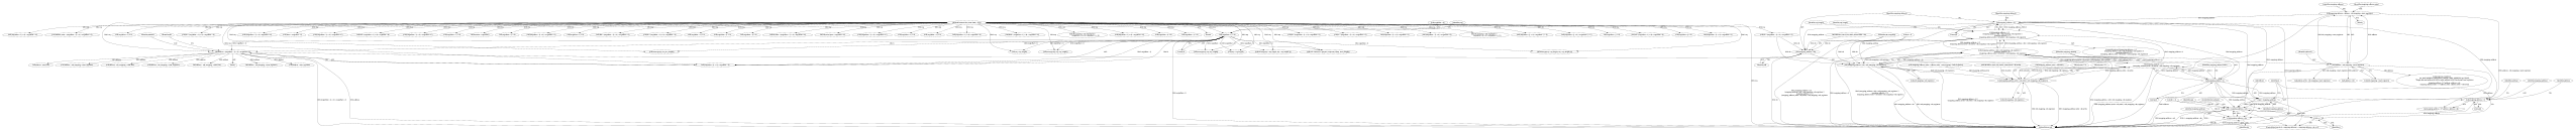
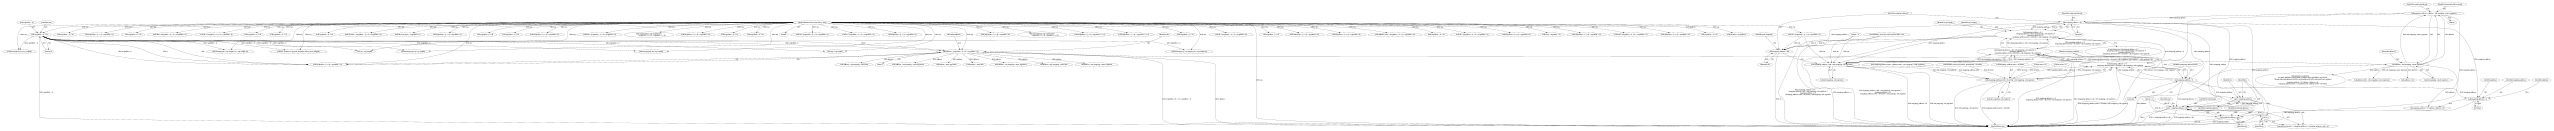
  digraph {
    fontname=Merriweather
    node [fontname=Merriweather]
    edge [fontname=Merriweather]
    n1 [label="(Call,mapping_address = address - mb_mapping->start_registers)"]
    n2 [label="(Call,address - mb_mapping->start_registers)"]
    n3 [label="(Call,mapping_address < 0)"]
    n4 [label="(MethodReturn,int)"]
    n5 [label="(Block,)"]
    n6 [label="(Call,mapping_address < 0 ? address : address + nb)"]
    n7 [label="(Call,mb_mapping->start_registers)"]
    n8 [label="(Call,response_exception(\n                ctx, &sft, MODBUS_EXCEPTION_ILLEGAL_DATA_ADDRESS, rsp, FALSE,\n                \"Illegal data read address 0x%0X or write address 0x%0X write_and_read_registers\n\",\n                mapping_address < 0 ? address : address + nb,\n                mapping_address_write < 0 ? address_write : address_write + nb_write))"]
    n9 [label="(Call,address_write - mb_mapping->start_registers)"]
    n10 [label="(Call,address + nb)"]
    n11 [label="(Call,mapping_address < 0 ||\n                   (mapping_address + nb) > mb_mapping->nb_registers ||\n                   mapping_address < 0 ||\n                   (mapping_address_write + nb_write) > mb_mapping->nb_registers)"]
    n12 [label="(Call,(mapping_address + nb) > mb_mapping->nb_registers)"]
    n13 [label="(Call,mapping_address + nb)"]
    n14 [label="(Call,mapping_address < 0)"]
    n15 [label="(Call,mapping_address < 0)"]
    n16 [label="(Call,i = mapping_address)"]
    n17 [label="(Call,i < mapping_address + nb)"]
    n18 [label="(Call,mapping_address + nb)"]
    n19 [label="(Literal,0)"]
    n20 [label="(Call,address = (req[offset + 1] << 8) + req[offset + 2])"]
    n21 [label="(Block,)"]
    n22 [label="(Call,(req[offset + 1] << 8) + req[offset + 2])"]
    n23 [label="(Call,address - mb_mapping->start_registers)"]
    n24 [label="(Call,address - start_registers)"]
    n25 [label="(Call,address - start_bits)"]
    n26 [label="(Call,address - mb_mapping->start_registers)"]
    n27 [label="(Call,address - mb_mapping->start_bits)"]
    n28 [label="(Call,address - mb_mapping->start_registers)"]
    n29 [label="(Call,address - mb_mapping->start_bits)"]
    n30 [label="(Call,req[offset + 1] << 8)"]
    n31 [label="(Call,memcpy(rsp, req, req_length))"]
    n32 [label="(Call,ctx->backend->prepare_response_tid(req, &req_length))"]
    n33 [label="(Call,memcpy(rsp + rsp_length, req + rsp_length, 4))"]
    n34 [label="(Literal,8)"]
    n35 [label="(Call,memcpy(rsp, req, req_length))"]
    n36 [label="(Call,req + rsp_length)"]
    n37 [label="(Call,memcpy(rsp + rsp_length, req + rsp_length, 4))"]
    n38 [label="(Call,req + rsp_length)"]
    n39 [label="(Call,memcpy(rsp, req, req_length))"]
    n40 [label="(MethodParameterIn,const uint8_t *req)"]
    n41 [label="(Call,nb = (req[offset + 3] << 8) + req[offset + 4])"]
    n42 [label="(Call,or = (req[offset + 5] << 8) + req[offset + 6])"]
    n43 [label="(Call,(req[offset + 3] << 8) + req[offset + 4])"]
    n44 [label="(Call,(req[offset + 7] << 8) + req[offset + 8])"]
    n45 [label="(Call,mb_mapping->tab_registers[i] =\n                    (req[offset + j] << 8) + req[offset + j + 1])"]
    n46 [label="(Call,(req[offset + j] << 8) + req[offset + j + 1])"]
    n47 [label="(Call,(req[offset + j] << 8) + req[offset + j + 1])"]
    n48 [label="(Call,req[offset + j] << 8)"]
    n49 [label="(Call,nb = (req[offset + 3] << 8) + req[offset + 4])"]
    n50 [label="(Call,req[offset + j] << 8)"]
    n51 [label="(Call,(req[offset + 3] << 8) + req[offset + 4])"]
    n52 [label="(Call,(req[offset + 5] << 8) + req[offset + 6])"]
    n53 [label="(Call,address_write = (req[offset + 5] << 8) + req[offset + 6])"]
    n54 [label="(Call,req[offset + 3] << 8)"]
    n55 [label="(Call,nb = (req[offset + 3] << 8) + req[offset + 4])"]
    n56 [label="(Call,(req[offset + 5] << 8) + req[offset + 6])"]
    n57 [label="(Call,slave = req[offset - 1])"]
    n58 [label="(Call,(req[offset + 3] << 8) + req[offset + 4])"]
    n59 [label="(Call,and = (req[offset + 3] << 8) + req[offset + 4])"]
    n60 [label="(Call,(req[offset + 3] << 8) + req[offset + 4])"]
    n61 [label="(Call,req[offset + 7] << 8)"]
    n62 [label="(Call,function = req[offset])"]
    n63 [label="(Call,req[offset + 5] << 8)"]
    n64 [label="(Call,(req[offset + 3] << 8) + req[offset + 4])"]
    n65 [label="(Call,req[offset + 3] << 8)"]
    n66 [label="(Call,data = (req[offset + 3] << 8) + req[offset + 4])"]
    n67 [label="(Call,nb = (req[offset + 3] << 8) + req[offset + 4])"]
    n68 [label="(Call,req[offset + 3] << 8)"]
    n69 [label="(Call,req[offset + 5] << 8)"]
    n70 [label="(Call,req[offset + 3] << 8)"]
    n71 [label="(Call,nb_write = (req[offset + 7] << 8) + req[offset + 8])"]
    n72 [label="(Call,nb_write_bytes = req[offset + 9])"]
    n73 [label="(Call,(req[offset + 3] << 8) + req[offset + 4])"]
    n74 [label="(Call,req[offset + 3] << 8)"]
    n75 [label="(Call,req[offset + 3] << 8)"]
    n76 [label="(Call,(req[offset + 3] << 8) + req[offset + 4])"]
    n77 [label="(Call,data = (req[offset + 3] << 8) + req[offset + 4])"]
    n78 [label="(Call,nb = (req[offset + 3] << 8) + req[offset + 4])"]
    n79 [label="(Call,mb_mapping->tab_registers[i] =\n                    (req[offset + j] << 8) + req[offset + j + 1])"]
    n80 [label="(Call,(req[offset + 3] << 8) + req[offset + 4])"]
    n81 [label="(Call,req[offset + 3] << 8)"]
    n82 [label="(Call,req[offset + 3] << 8)"]
    1000114
    n84 [label="(Call,(mapping_address + nb) > mb_mapping->nb_registers ||\n                   mapping_address < 0 ||\n                   (mapping_address_write + nb_write) > mb_mapping->nb_registers)"]
    n85 [label="(ControlStructure,if (mapping_address < 0 ||\n                   (mapping_address + nb) > mb_mapping->nb_registers ||\n                   mapping_address < 0 ||\n                   (mapping_address_write + nb_write) > mb_mapping->nb_registers))"]
    n86 [label="(Call,(mapping_address_write + nb_write) > mb_mapping->nb_registers)"]
    n87 [label="(Call,mb_mapping->nb_registers)"]
    n88 [label="(Identifier,nb)"]
    n89 [label="(Call,mapping_address < 0 ||\n                   (mapping_address_write + nb_write) > mb_mapping->nb_registers)"]
    n90 [label="(Literal,0)"]
    n91 [label="(Literal,0)"]
    n92 [label="(Identifier,mapping_address)"]
    n93 [label="(ControlStructure,for (i = mapping_address; i < mapping_address + nb; i++))"]
    n94 [label="(Call,i++)"]
    n95 [label="(Identifier,nb)"]
    n96 [label="(Call,mb_mapping->nb_registers)"]
    n97 [label="(Identifier,i)"]
    n98 [label="(Call,mapping_address_write + nb_write)"]
    n99 [label="(Identifier,sft)"]
    n100 [label="(Identifier,address)"]
    n101 [label="(Call,MODBUS_MAX_WR_READ_REGISTERS < nb)"]
    n102 [label="(Identifier,rsp_length)"]
    n103 [label="(Call,nb_write * 2)"]
    n104 [label="(Identifier,mapping_address)"]
    n105 [label="(Identifier,mapping_address)"]
    n106 [label="(Call,nb_write < 1)"]
    n107 [label="(Call,mapping_address_write = address_write - mb_mapping->start_registers)"]
    n108 [label="(Identifier,mapping_address_write)"]
    n109 [label="(Identifier,mapping_address_write)"]
    n110 [label="(Identifier,address)"]
    n111 [label="(Call,nb < 1)"]
    n112 [label="(Call,MODBUS_MAX_WR_WRITE_REGISTERS < nb_write)"]
    n113 [label="(Identifier,address)"]
    n114 [label="(Identifier,mapping_address)"]
    n115 [label="(Call,nb << 1)"]
    n116 [label="(Identifier,i)"]
    n117 [label="(Identifier,address)"]
    n118 [label="(Identifier,rsp)"]
    n119 [label="(Identifier,mb_mapping)"]
    n120 [label="(ControlStructure,break;)"]
    n121 [label="(Call,req[offset + 1])"]
    n122 [label="(Identifier,mapping_address)"]
    n123 [label="(Identifier,rsp_length)"]
    n124 [label="(Identifier,req)"]
    n125 [label="(Identifier,i)"]
    n126 [label="(Identifier,mapping_address)"]
    n127 [label="(Identifier,mapping_address)"]
    n1 -> n2 [label="CFG: "]
    n1 -> n3 [label="DDG: mapping_address"]
    n1 -> n4 [label="DDG: mapping_address"]
    n1 -> n4 [label="DDG: address - mb_mapping->start_registers"]
    n1 -> n5 [label="AST: "]
    n2 -> n1 [label="AST: "]
    n2 -> n1 [label="DDG: address"]
    n2 -> n1 [label="DDG: mb_mapping->start_registers"]
    n2 -> n4 [label="DDG: address"]
    n2 -> n6 [label="DDG: address"]
    n2 -> n7 [label="CFG: "]
    n2 -> n8 [label="DDG: address"]
    n2 -> n9 [label="DDG: mb_mapping->start_registers"]
    n2 -> n10 [label="DDG: address"]
    n3 -> n11 [label="AST: "]
    n3 -> n11 [label="DDG: mapping_address"]
    n3 -> n11 [label="DDG: 0"]
    n3 -> n12 [label="DDG: mapping_address"]
    n3 -> n13 [label="DDG: mapping_address"]
    n3 -> n14 [label="DDG: mapping_address"]
    n3 -> n15 [label="DDG: mapping_address"]
    n3 -> n16 [label="DDG: mapping_address"]
    n3 -> n17 [label="DDG: mapping_address"]
    n3 -> n18 [label="DDG: mapping_address"]
    n3 -> n19 [label="CFG: "]
    n7 -> n2 [label="AST: "]
    n11 -> n3 [label="CFG: "]
    n11 -> n4 [label="DDG: (mapping_address + nb) > mb_mapping->nb_registers ||\n                   mapping_address < 0 ||\n                   (mapping_address_write + nb_write) > mb_mapping->nb_registers"]
    n11 -> n4 [label="DDG: mapping_address < 0 ||\n                   (mapping_address + nb) > mb_mapping->nb_registers ||\n                   mapping_address < 0 ||\n                   (mapping_address_write + nb_write) > mb_mapping->nb_registers"]
    n11 -> n4 [label="DDG: mapping_address < 0"]
    n11 -> n84 [label="CFG: "]
    n11 -> n85 [label="AST: "]
    n12 -> n4 [label="DDG: mapping_address + nb"]
    n12 -> n4 [label="DDG: mb_mapping->nb_registers"]
    n12 -> n84 [label="AST: "]
    n12 -> n84 [label="DDG: mapping_address + nb"]
    n12 -> n84 [label="DDG: mb_mapping->nb_registers"]
    n12 -> n86 [label="DDG: mb_mapping->nb_registers"]
    n12 -> n87 [label="CFG: "]
    n13 -> n4 [label="DDG: nb"]
    n13 -> n12 [label="AST: "]
    n13 -> n88 [label="CFG: "]
    n14 -> n15 [label="DDG: mapping_address"]
    n14 -> n16 [label="DDG: mapping_address"]
    n14 -> n17 [label="DDG: mapping_address"]
    n14 -> n18 [label="DDG: mapping_address"]
    n14 -> n89 [label="AST: "]
    n14 -> n89 [label="DDG: mapping_address"]
    n14 -> n89 [label="DDG: 0"]
    n14 -> n90 [label="CFG: "]
    n15 -> n4 [label="DDG: mapping_address"]
    n15 -> n6 [label="AST: "]
    n15 -> n91 [label="CFG: "]
    n16 -> n17 [label="DDG: i"]
    n16 -> n92 [label="CFG: "]
    n16 -> n93 [label="AST: "]
    n17 -> n4 [label="DDG: i < mapping_address + nb"]
    n17 -> n4 [label="DDG: mapping_address + nb"]
    n17 -> n4 [label="DDG: i"]
    n17 -> n18 [label="CFG: "]
    n17 -> n93 [label="AST: "]
    n17 -> n94 [label="DDG: i"]
    n18 -> n4 [label="DDG: mapping_address"]
    n18 -> n4 [label="DDG: nb"]
    n18 -> n17 [label="AST: "]
    n18 -> n95 [label="CFG: "]
    n19 -> n3 [label="AST: "]
    n20 -> n2 [label="DDG: address"]
    n20 -> n4 [label="DDG: (req[offset + 1] << 8) + req[offset + 2]"]
    n20 -> n4 [label="DDG: address"]
    n20 -> n21 [label="AST: "]
    n20 -> n22 [label="CFG: "]
    n20 -> n23 [label="DDG: address"]
    n20 -> n24 [label="DDG: address"]
    n20 -> n25 [label="DDG: address"]
    n20 -> n26 [label="DDG: address"]
    n20 -> n27 [label="DDG: address"]
    n20 -> n28 [label="DDG: address"]
    n20 -> n29 [label="DDG: address"]
    n22 -> n20 [label="AST: "]
    n30 -> n4 [label="DDG: req[offset + 1]"]
    n30 -> n20 [label="DDG: req[offset + 1]"]
    n30 -> n20 [label="DDG: 8"]
    n30 -> n22 [label="AST: "]
    n30 -> n22 [label="DDG: req[offset + 1]"]
    n30 -> n22 [label="DDG: 8"]
    n30 -> n31 [label="DDG: req[offset + 1]"]
    n30 -> n32 [label="DDG: req[offset + 1]"]
    n30 -> n33 [label="DDG: req[offset + 1]"]
    n30 -> n34 [label="CFG: "]
    n30 -> n35 [label="DDG: req[offset + 1]"]
    n30 -> n36 [label="DDG: req[offset + 1]"]
    n30 -> n37 [label="DDG: req[offset + 1]"]
    n30 -> n38 [label="DDG: req[offset + 1]"]
    n30 -> n39 [label="DDG: req[offset + 1]"]
    n34 -> n30 [label="AST: "]
    n40 -> n4 [label="DDG: req"]
    n40 -> n20 [label="DDG: req"]
    n40 -> n22 [label="DDG: req"]
    n40 -> n30 [label="DDG: req"]
    n40 -> n31 [label="DDG: req"]
    n40 -> n32 [label="DDG: req"]
    n40 -> n33 [label="DDG: req"]
    n40 -> n35 [label="DDG: req"]
    n40 -> n36 [label="DDG: req"]
    n40 -> n37 [label="DDG: req"]
    n40 -> n38 [label="DDG: req"]
    n40 -> n39 [label="DDG: req"]
    n40 -> n41 [label="DDG: req"]
    n40 -> n42 [label="DDG: req"]
    n40 -> n43 [label="DDG: req"]
    n40 -> n44 [label="DDG: req"]
    n40 -> n45 [label="DDG: req"]
    n40 -> n46 [label="DDG: req"]
    n40 -> n47 [label="DDG: req"]
    n40 -> n48 [label="DDG: req"]
    n40 -> n49 [label="DDG: req"]
    n40 -> n50 [label="DDG: req"]
    n40 -> n51 [label="DDG: req"]
    n40 -> n52 [label="DDG: req"]
    n40 -> n53 [label="DDG: req"]
    n40 -> n54 [label="DDG: req"]
    n40 -> n55 [label="DDG: req"]
    n40 -> n56 [label="DDG: req"]
    n40 -> n57 [label="DDG: req"]
    n40 -> n58 [label="DDG: req"]
    n40 -> n59 [label="DDG: req"]
    n40 -> n60 [label="DDG: req"]
-   n40 -> n61 [label="DDG: req"]
+   n40 -> n61 [label="DDG: address"]
    n40 -> n62 [label="DDG: req"]
    n40 -> n63 [label="DDG: req"]
    n40 -> n64 [label="DDG: req"]
    n40 -> n65 [label="DDG: req"]
    n40 -> n66 [label="DDG: req"]
    n40 -> n67 [label="DDG: req"]
    n40 -> n68 [label="DDG: req"]
    n40 -> n69 [label="DDG: req"]
    n40 -> n70 [label="DDG: req"]
    n40 -> n71 [label="DDG: req"]
    n40 -> n72 [label="DDG: req"]
    n40 -> n73 [label="DDG: req"]
    n40 -> n74 [label="DDG: req"]
    n40 -> n75 [label="DDG: req"]
    n40 -> n76 [label="DDG: req"]
    n40 -> n77 [label="DDG: req"]
    n40 -> n78 [label="DDG: req"]
    n40 -> n79 [label="DDG: req"]
    n40 -> n80 [label="DDG: req"]
    n40 -> n81 [label="DDG: req"]
    n40 -> n82 [label="DDG: req"]
    n40 -> 1000114 [label="AST: "]
    n78 -> n12 [label="DDG: nb"]
    n78 -> n13 [label="DDG: nb"]
    n84 -> n4 [label="DDG: mapping_address < 0 ||\n                   (mapping_address_write + nb_write) > mb_mapping->nb_registers"]
    n84 -> n4 [label="DDG: (mapping_address + nb) > mb_mapping->nb_registers"]
    n84 -> n11 [label="AST: "]
    n84 -> n11 [label="DDG: (mapping_address + nb) > mb_mapping->nb_registers"]
    n84 -> n11 [label="DDG: mapping_address < 0 ||\n                   (mapping_address_write + nb_write) > mb_mapping->nb_registers"]
    n84 -> n12 [label="CFG: "]
    n84 -> n89 [label="CFG: "]
    n86 -> n4 [label="DDG: mb_mapping->nb_registers"]
    n86 -> n4 [label="DDG: mapping_address_write + nb_write"]
    n86 -> n89 [label="AST: "]
    n86 -> n89 [label="DDG: mapping_address_write + nb_write"]
    n86 -> n89 [label="DDG: mb_mapping->nb_registers"]
    n86 -> n96 [label="CFG: "]
    n87 -> n12 [label="AST: "]
    n88 -> n13 [label="AST: "]
    n89 -> n4 [label="DDG: (mapping_address_write + nb_write) > mb_mapping->nb_registers"]
    n89 -> n11 [label="DDG: mapping_address < 0"]
    n89 -> n14 [label="CFG: "]
    n89 -> n84 [label="AST: "]
    n89 -> n84 [label="DDG: mapping_address < 0"]
    n89 -> n84 [label="DDG: (mapping_address_write + nb_write) > mb_mapping->nb_registers"]
    n89 -> n86 [label="CFG: "]
    n90 -> n14 [label="AST: "]
    n91 -> n15 [label="AST: "]
    n92 -> n16 [label="AST: "]
    n94 -> n17 [label="DDG: i"]
    n94 -> n93 [label="AST: "]
    n94 -> n97 [label="CFG: "]
    n95 -> n18 [label="AST: "]
    n96 -> n86 [label="AST: "]
    n97 -> n94 [label="AST: "]
    n98 -> n86 [label="AST: "]
    n99 -> n20 [label="CFG: "]
    n100 -> n15 [label="CFG: "]
-   n119 -> n12 [label="DDG: nb"]
+   n101 -> n12 [label="DDG: nb"]
    n101 -> n13 [label="DDG: nb"]
    n102 -> n11 [label="CFG: "]
    n103 -> n86 [label="DDG: nb_write"]
    n104 -> n3 [label="CFG: "]
    n104 -> n13 [label="AST: "]
    n105 -> n1 [label="AST: "]
    n106 -> n86 [label="DDG: nb_write"]
    n107 -> n86 [label="DDG: mapping_address_write"]
    n108 -> n1 [label="CFG: "]
    n109 -> n14 [label="CFG: "]
    n110 -> n20 [label="AST: "]
    n111 -> n12 [label="DDG: nb"]
    n111 -> n13 [label="DDG: nb"]
    n112 -> n86 [label="DDG: nb_write"]
    n113 -> n2 [label="AST: "]
    n114 -> n12 [label="CFG: "]
    n114 -> n14 [label="AST: "]
    n115 -> n17 [label="CFG: nb"]
    n115 -> n18 [label="DDG: nb"]
    n116 -> n16 [label="CFG: "]
    n116 -> n17 [label="AST: "]
    n116 -> n94 [label="CFG: "]
    n117 -> n15 [label="CFG: "]
    n118 -> n17 [label="CFG: "]
    n119 -> n13 [label="CFG: "]
    n120 -> n17 [label="CFG: "]
    n121 -> n30 [label="AST: "]
    n122 -> n3 [label="AST: "]
    n123 -> n11 [label="CFG: "]
    n124 -> n30 [label="CFG: "]
    n125 -> n16 [label="AST: "]
    n126 -> n18 [label="AST: "]
    n127 -> n15 [label="AST: "]
  }
